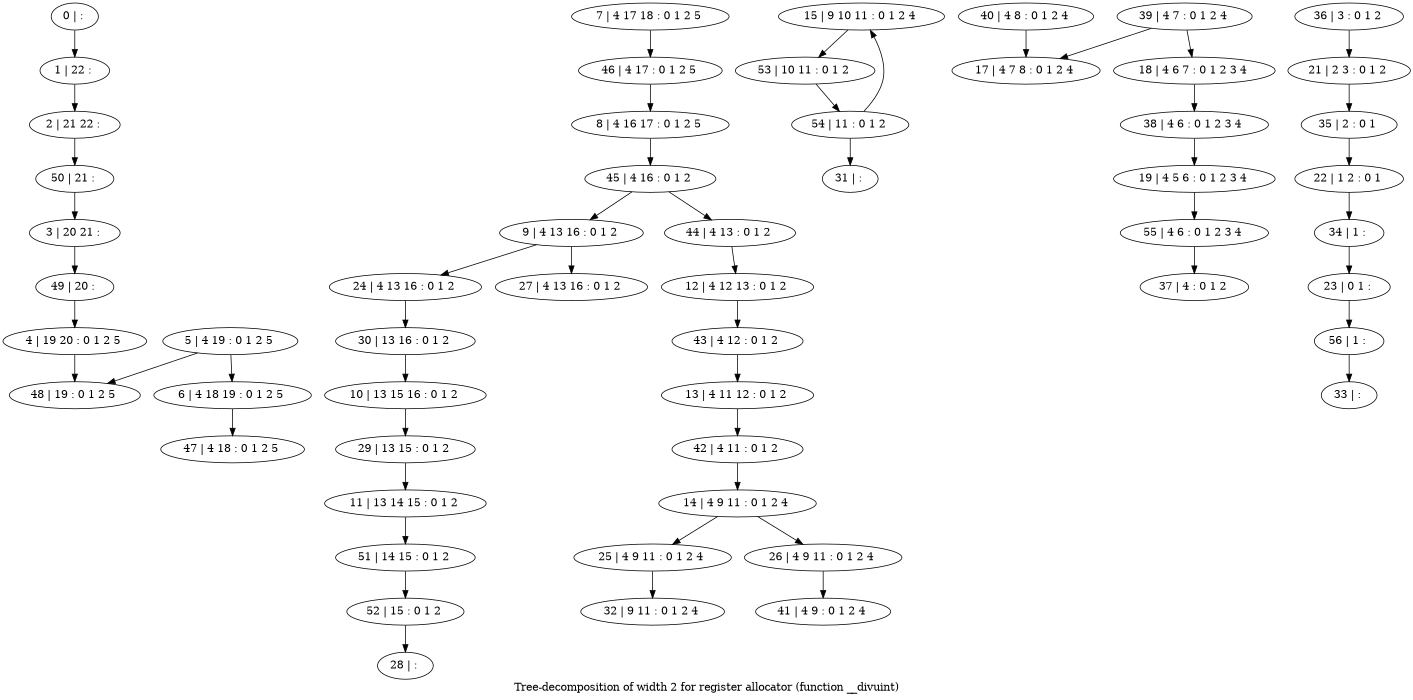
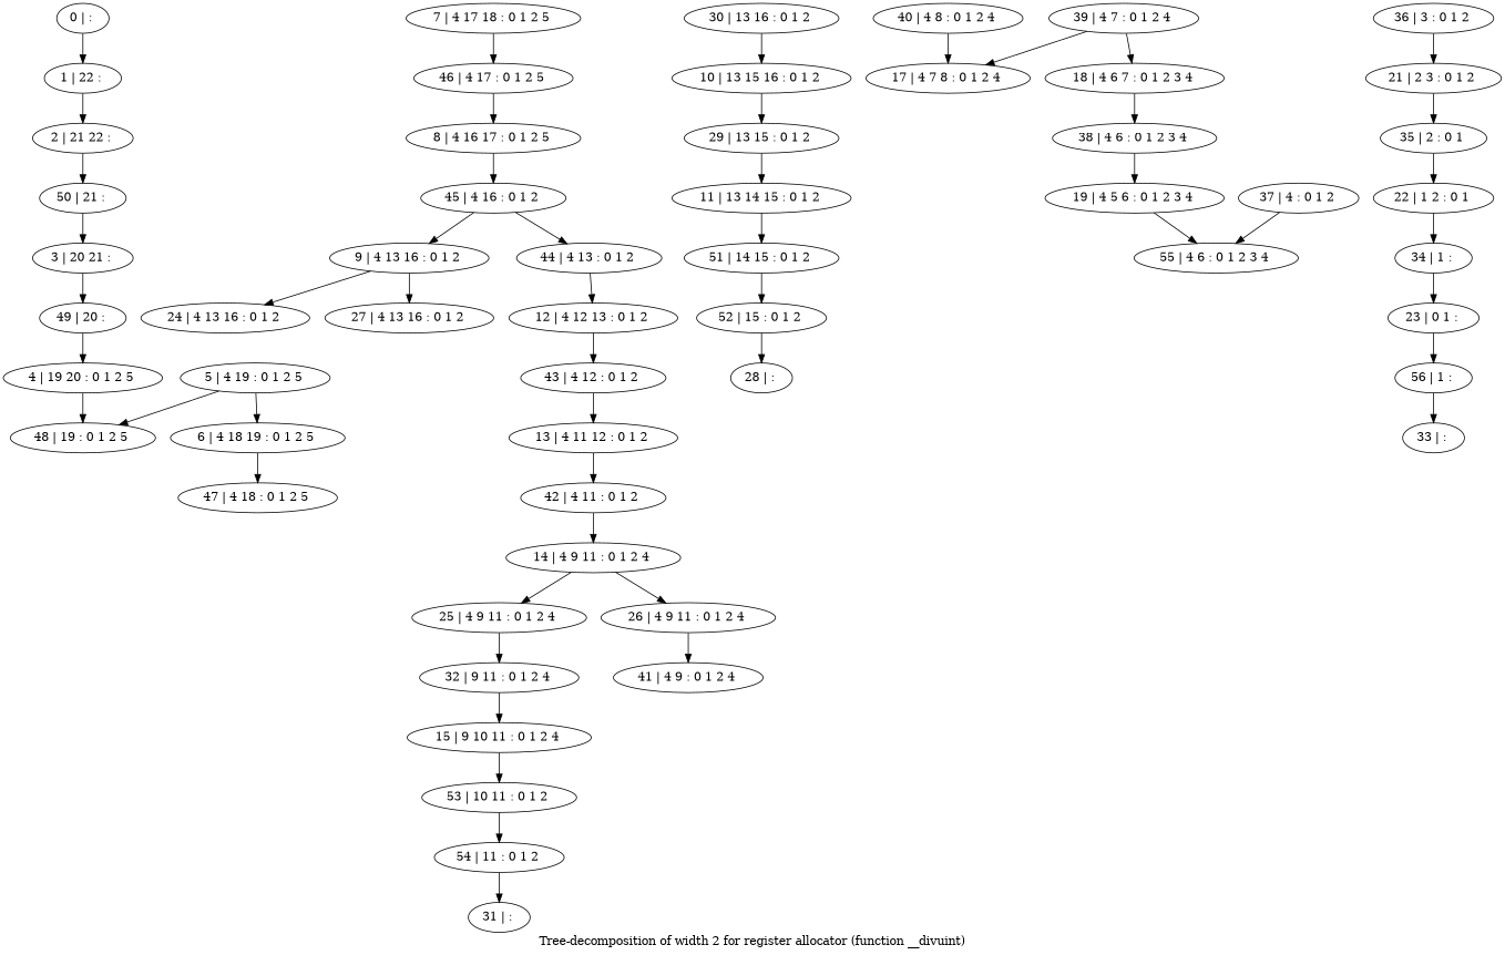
  digraph {
    label="Tree-decomposition of width 2 for register allocator (function __divuint)"
    n1 [label="0 | : "]
    n2 [label="1 | 22 : "]
    n3 [label="2 | 21 22 : "]
    n4 [label="50 | 21 : "]
    n5 [label="3 | 20 21 : "]
    n6 [label="49 | 20 : "]
    n7 [label="4 | 19 20 : 0 1 2 5 "]
    n8 [label="48 | 19 : 0 1 2 5 "]
    n9 [label="5 | 4 19 : 0 1 2 5 "]
    n10 [label="6 | 4 18 19 : 0 1 2 5 "]
    n11 [label="47 | 4 18 : 0 1 2 5 "]
    n12 [label="7 | 4 17 18 : 0 1 2 5 "]
    n13 [label="46 | 4 17 : 0 1 2 5 "]
    n14 [label="8 | 4 16 17 : 0 1 2 5 "]
    n15 [label="45 | 4 16 : 0 1 2 "]
    n16 [label="9 | 4 13 16 : 0 1 2 "]
    n17 [label="44 | 4 13 : 0 1 2 "]
    n18 [label="24 | 4 13 16 : 0 1 2 "]
    n19 [label="27 | 4 13 16 : 0 1 2 "]
    n20 [label="30 | 13 16 : 0 1 2 "]
    n21 [label="10 | 13 15 16 : 0 1 2 "]
    n22 [label="29 | 13 15 : 0 1 2 "]
    n23 [label="11 | 13 14 15 : 0 1 2 "]
    n24 [label="51 | 14 15 : 0 1 2 "]
    n25 [label="52 | 15 : 0 1 2 "]
    n26 [label="12 | 4 12 13 : 0 1 2 "]
    n27 [label="43 | 4 12 : 0 1 2 "]
    n28 [label="13 | 4 11 12 : 0 1 2 "]
    n29 [label="42 | 4 11 : 0 1 2 "]
    n30 [label="14 | 4 9 11 : 0 1 2 4 "]
    n31 [label="25 | 4 9 11 : 0 1 2 4 "]
    n32 [label="26 | 4 9 11 : 0 1 2 4 "]
    n33 [label="32 | 9 11 : 0 1 2 4 "]
    n34 [label="41 | 4 9 : 0 1 2 4 "]
    n35 [label="15 | 9 10 11 : 0 1 2 4 "]
    n36 [label="53 | 10 11 : 0 1 2 "]
    n37 [label="54 | 11 : 0 1 2 "]
    n38 [label="40 | 4 8 : 0 1 2 4 "]
    n39 [label="17 | 4 7 8 : 0 1 2 4 "]
    n40 [label="39 | 4 7 : 0 1 2 4 "]
    n41 [label="18 | 4 6 7 : 0 1 2 3 4 "]
    n42 [label="38 | 4 6 : 0 1 2 3 4 "]
    n43 [label="19 | 4 5 6 : 0 1 2 3 4 "]
    n44 [label="55 | 4 6 : 0 1 2 3 4 "]
    n45 [label="37 | 4 : 0 1 2 "]
    n46 [label="36 | 3 : 0 1 2 "]
    n47 [label="21 | 2 3 : 0 1 2 "]
    n48 [label="35 | 2 : 0 1 "]
    n49 [label="22 | 1 2 : 0 1 "]
    n50 [label="34 | 1 : "]
    n51 [label="23 | 0 1 : "]
    n52 [label="56 | 1 : "]
    n53 [label="33 | : "]
    n54 [label="28 | : "]
    n55 [label="31 | : "]
    n1 -> n2
    n2 -> n3
    n3 -> n4
    n4 -> n5
    n5 -> n6
    n6 -> n7
    n7 -> n8
    n9 -> n8
    n9 -> n10
    n10 -> n11
    n12 -> n13
    n13 -> n14
    n14 -> n15
    n15 -> n16
    n15 -> n17
    n16 -> n18
    n16 -> n19
    n17 -> n26
-   n18 -> n20
    n20 -> n21
    n21 -> n22
    n22 -> n23
    n23 -> n24
    n24 -> n25
    n25 -> n54
    n26 -> n27
    n27 -> n28
    n28 -> n29
    n29 -> n30
    n30 -> n31
    n30 -> n32
    n31 -> n33
    n32 -> n34
-   n37 -> n35
+   n33 -> n35
    n35 -> n36
    n36 -> n37
    n37 -> n55
    n38 -> n39
    n40 -> n39
    n40 -> n41
    n41 -> n42
    n42 -> n43
    n43 -> n44
-   n44 -> n45
+   n45 -> n44
    n46 -> n47
    n47 -> n48
    n48 -> n49
    n49 -> n50
    n50 -> n51
    n51 -> n52
    n52 -> n53
  }
